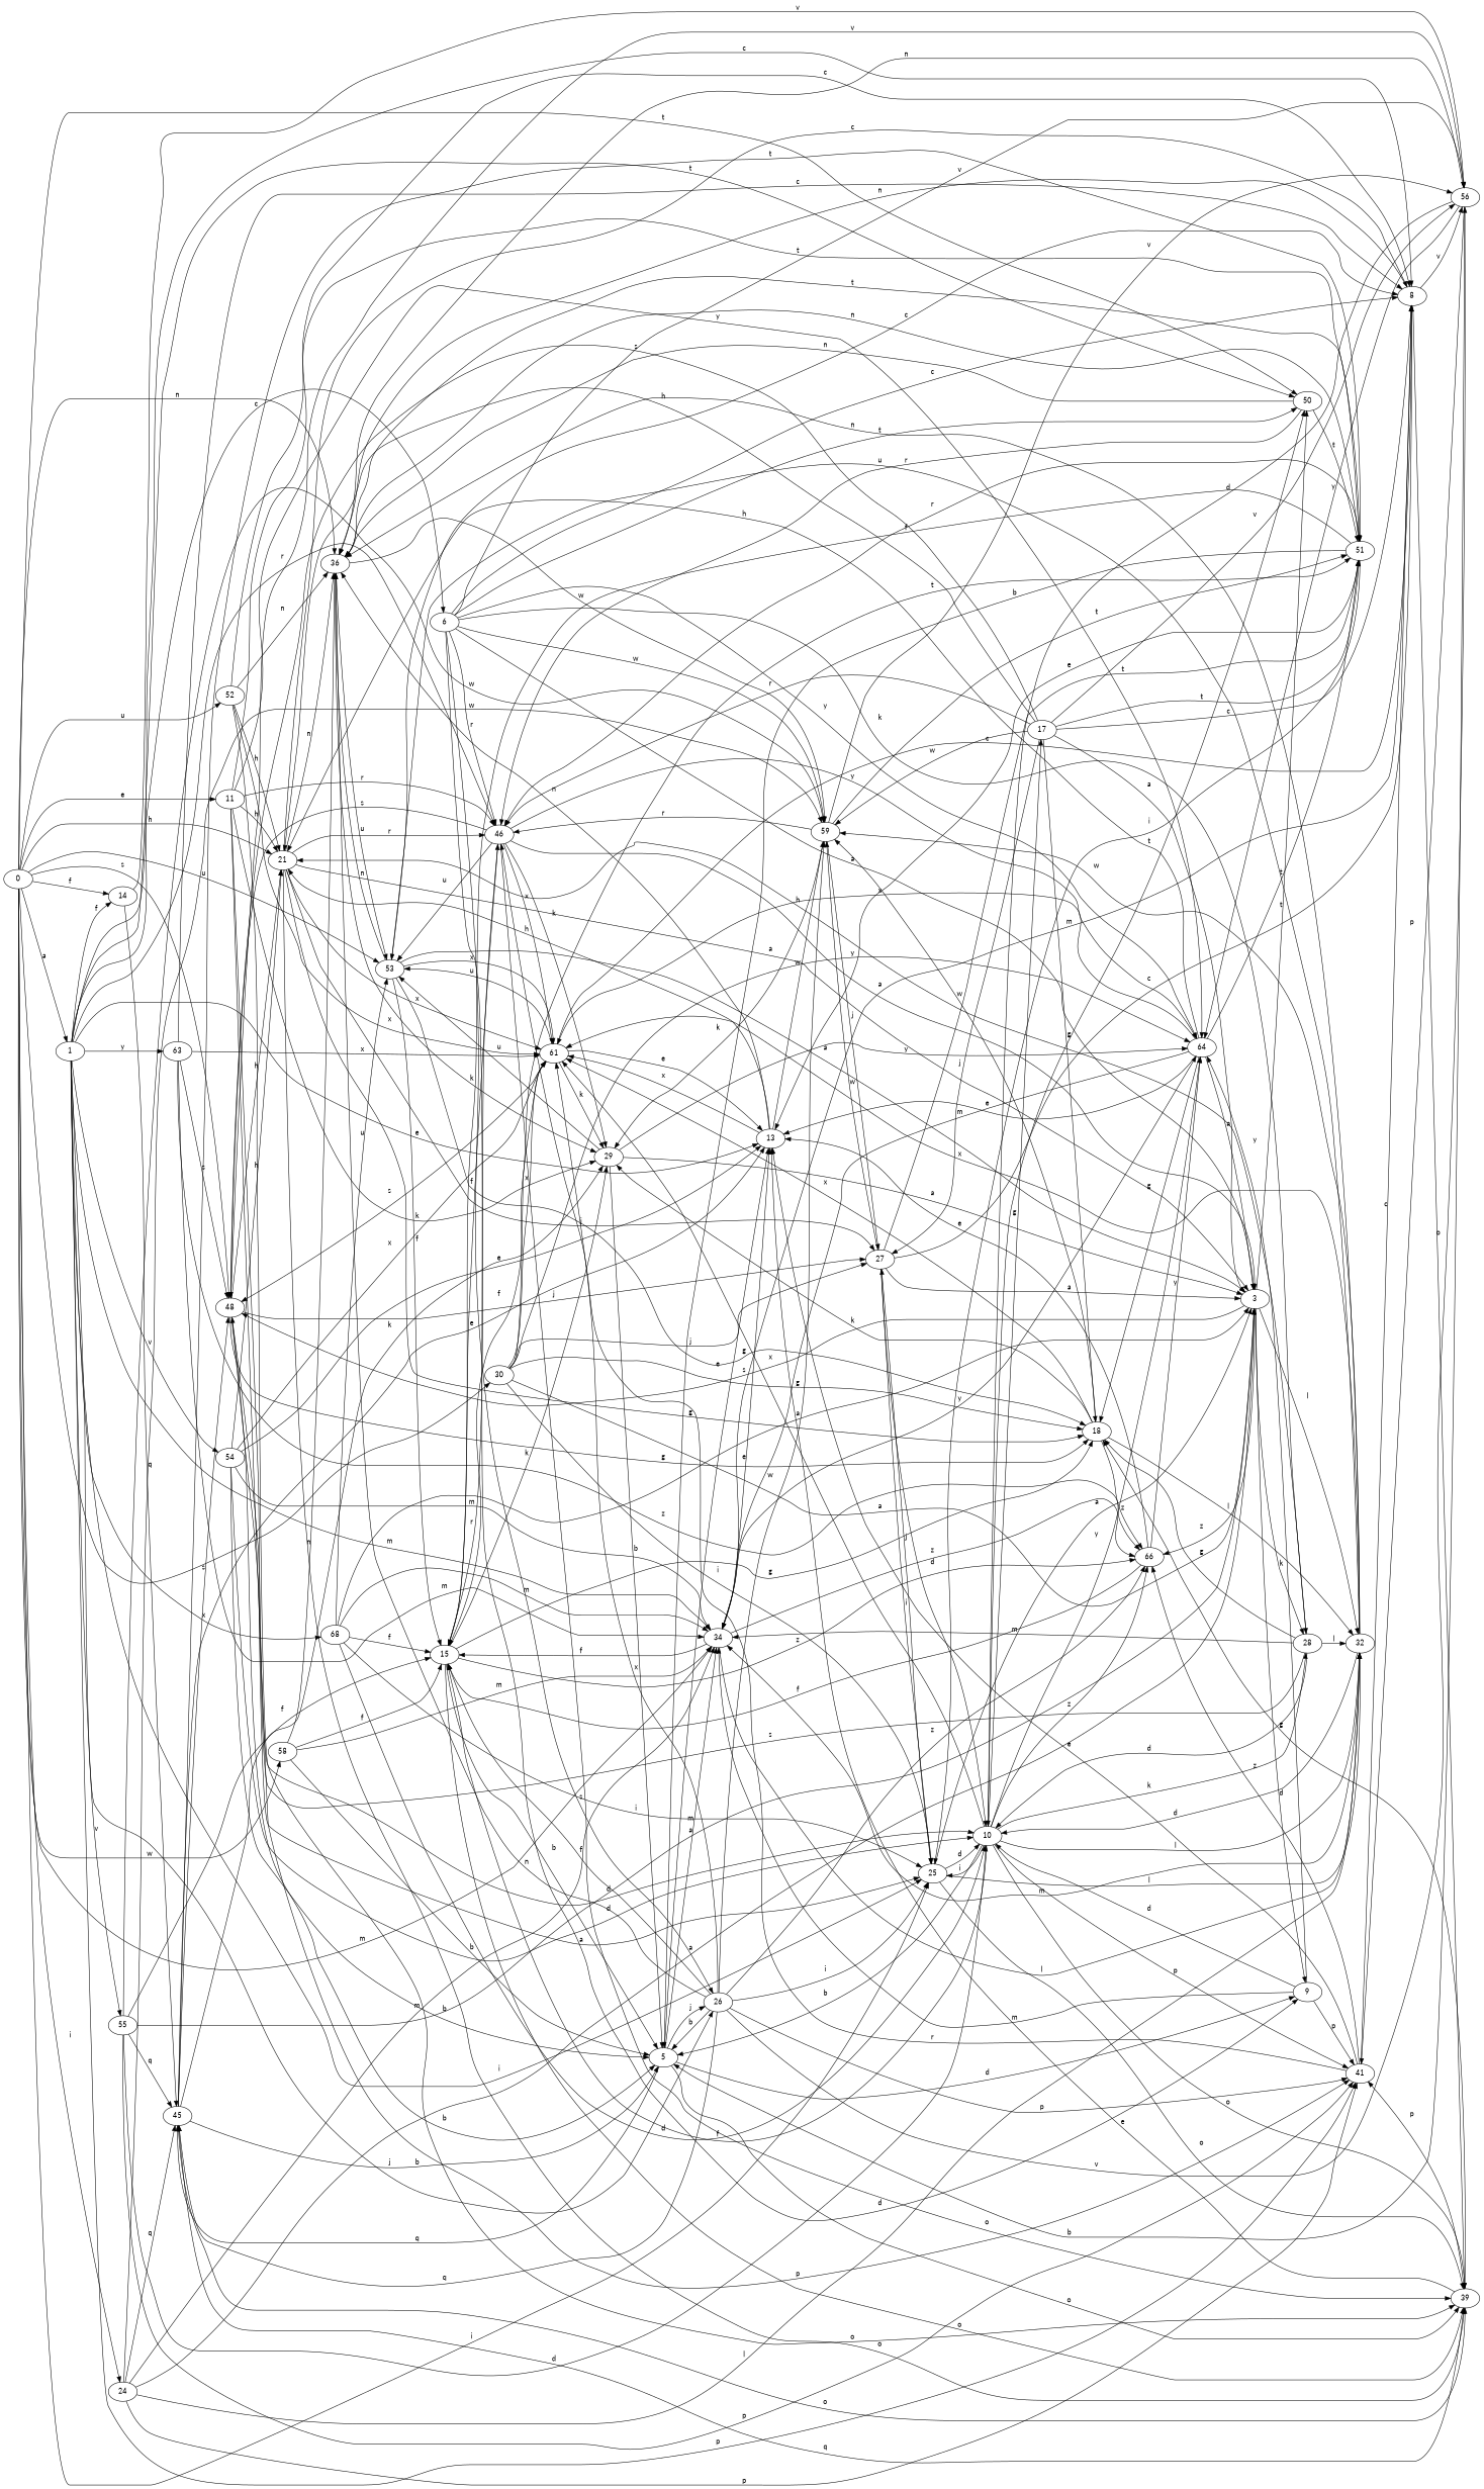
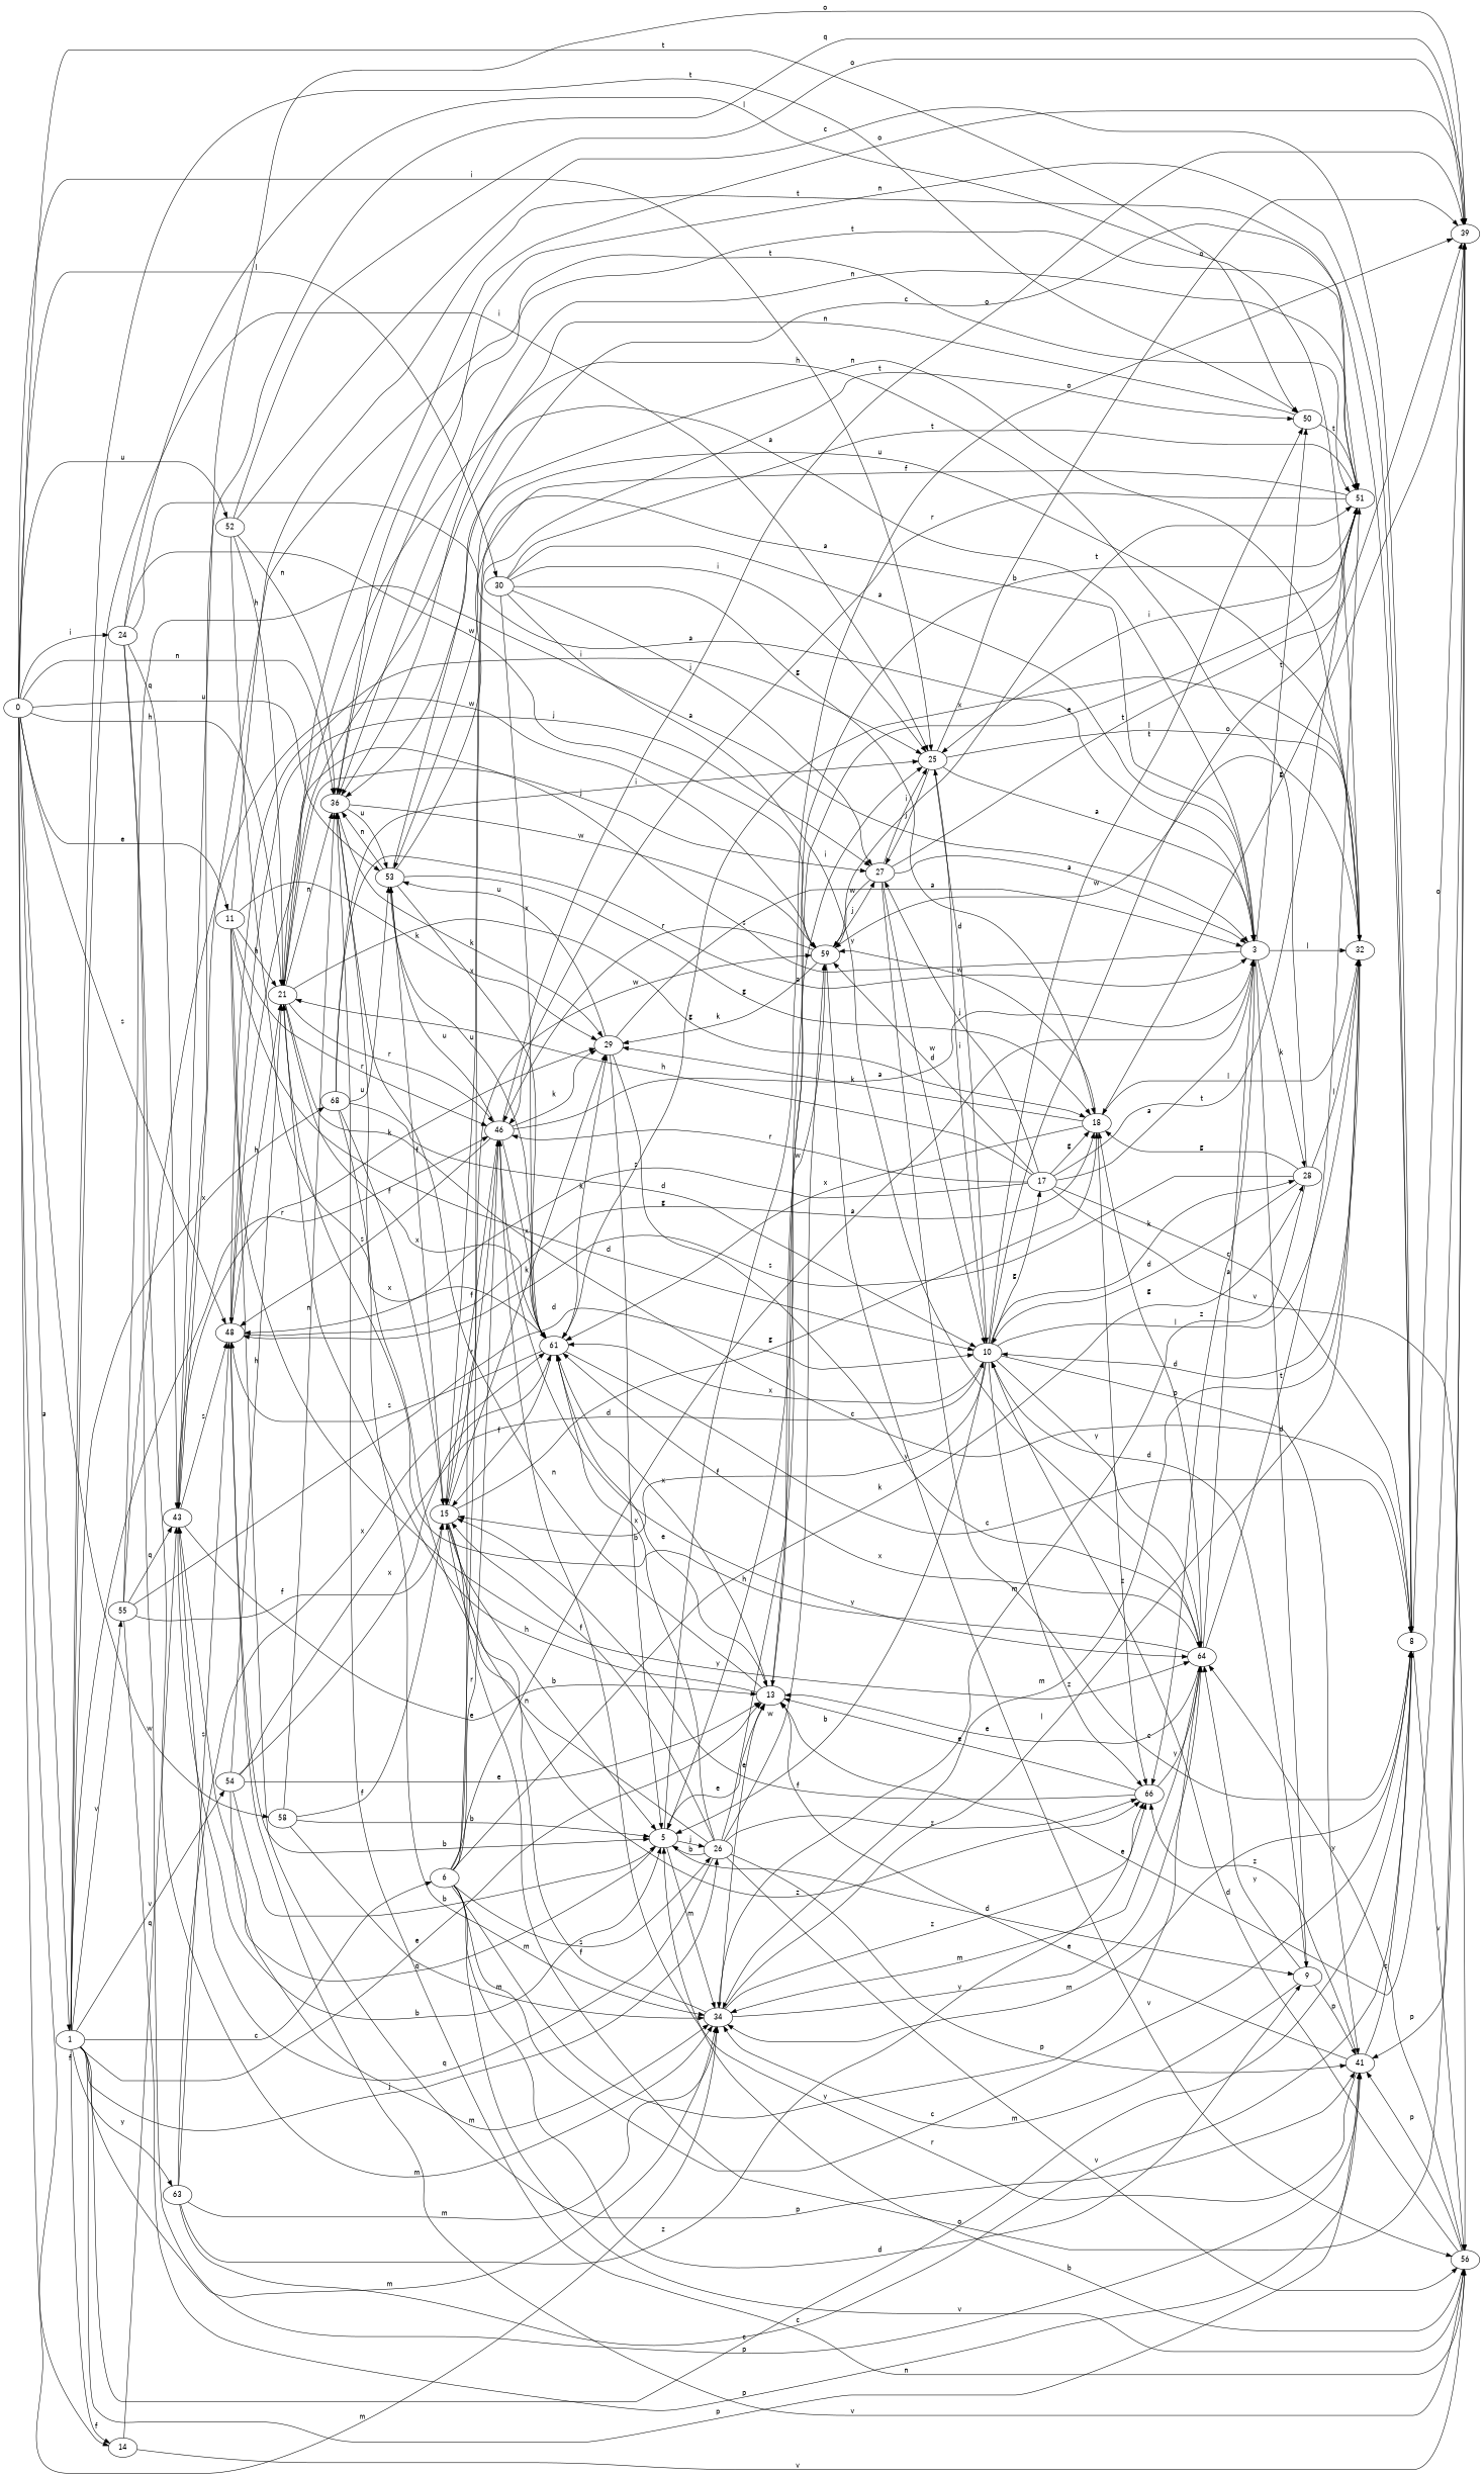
  strict digraph {
    fontname=Lato
    rankdir=LR
    node [fontname=Lato]
    edge [fontname=Lato]
    0
    1
    11
    14
    21
    24
    25
    30
    34
    36
    48
    50
    52
    53
    58
    6
    8
    13
    26
    41
    46
    54
    55
    n24 [label=68]
    63
    64
    10
    29
    51
-   43 [label=45]
+   43
    56
    3
    39
    61
    18
    27
    32
    59
    66
    15
    5
    9
    28
    17
    0 -> 1 [label=a]
    0 -> 11 [label=e]
    0 -> 14 [label=f]
    0 -> 21 [label=h]
    0 -> 24 [label=i]
    0 -> 25 [label=i]
    0 -> 30 [label=l]
    0 -> 34 [label=m]
    0 -> 36 [label=n]
    0 -> 48 [label=s]
    0 -> 50 [label=t]
    0 -> 52 [label=u]
    0 -> 53 [label=u]
    0 -> 58 [label=w]
    1 -> 14 [label=f]
    1 -> 25 [label=i]
    1 -> 34 [label=m]
    1 -> 50 [label=t]
    1 -> 6 [label=c]
    1 -> 8 [label=c]
    1 -> 13 [label=e]
    1 -> 26 [label=j]
    1 -> 41 [label=p]
    1 -> 46 [label=r]
    1 -> 54 [label=v]
    1 -> 55 [label=v]
    1 -> n24 [label=x]
    1 -> 63 [label=y]
    11 -> 21 [label=h]
    11 -> 41 [label=p]
    11 -> 46 [label=r]
    11 -> 64 [label=y]
    11 -> 10 [label=d]
    11 -> 29 [label=k]
    11 -> 51 [label=t]
    14 -> 43 [label=q]
    14 -> 56 [label=v]
    21 -> 36 [label=n]
    21 -> 8 [label=c]
    21 -> 46 [label=r]
    21 -> 3 [label=a]
    21 -> 39 [label=o]
    21 -> 61 [label=x]
    21 -> 18 [label=g]
    21 -> 27 [label=j]
    24 -> 34 [label=m]
    24 -> 41 [label=p]
    24 -> 43 [label=q]
    24 -> 3 [label=a]
    24 -> 32 [label=l]
    24 -> 59 [label=w]
    25 -> 10 [label=d]
    25 -> 3 [label=a]
    25 -> 39 [label=o]
    25 -> 27 [label=j]
    25 -> 32 [label=l]
    30 -> 25 [label=i]
    30 -> 64 [label=y]
    30 -> 51 [label=t]
    30 -> 3 [label=a]
    30 -> 61 [label=x]
    30 -> 18 [label=g]
    30 -> 27 [label=j]
    34 -> 13 [label=e]
    34 -> 64 [label=y]
    34 -> 32 [label=l]
    34 -> 66 [label=z]
    34 -> 15 [label=f]
    36 -> 53 [label=u]
    36 -> 29 [label=k]
    36 -> 51 [label=t]
    36 -> 59 [label=w]
    48 -> 21 [label=h]
-   48 -> 25 [label=a]
+   48 -> 25 [label=i]
    48 -> 56 [label=v]
    48 -> 18 [label=g]
    48 -> 27 [label=j]
    48 -> 5 [label=b]
    50 -> 36 [label=n]
-   50 -> 46 [label=r]
    50 -> 51 [label=t]
    52 -> 21 [label=h]
    52 -> 36 [label=n]
    52 -> 8 [label=c]
    52 -> 39 [label=o]
    52 -> 61 [label=x]
    53 -> 36 [label=n]
    53 -> 8 [label=c]
    53 -> 3 [label=a]
    53 -> 61 [label=x]
    53 -> 18 [label=g]
    53 -> 15 [label=f]
    58 -> 34 [label=m]
    58 -> 36 [label=n]
    58 -> 15 [label=f]
    58 -> 5 [label=b]
    6 -> 50 [label=t]
    6 -> 8 [label=c]
    6 -> 26 [label=s]
    6 -> 46 [label=r]
    6 -> 64 [label=y]
    6 -> 56 [label=v]
    6 -> 3 [label=a]
    6 -> 59 [label=w]
    6 -> 9 [label=d]
    6 -> 28 [label=k]
    8 -> 34 [label=m]
    8 -> 36 [label=n]
    8 -> 56 [label=v]
    8 -> 39 [label=o]
    13 -> 21 [label=h]
    13 -> 36 [label=n]
    13 -> 61 [label=x]
    13 -> 59 [label=w]
    26 -> 25 [label=i]
    26 -> 36 [label=n]
    26 -> 41 [label=p]
    26 -> 43 [label=q]
    26 -> 56 [label=v]
    26 -> 61 [label=x]
    26 -> 59 [label=w]
    26 -> 66 [label=z]
    26 -> 15 [label=f]
    26 -> 5 [label=b]
    41 -> 8 [label=c]
    41 -> 13 [label=e]
    41 -> 46 [label=r]
    41 -> 66 [label=z]
    46 -> 48 [label=s]
    46 -> 53 [label=u]
    46 -> 64 [label=y]
    46 -> 29 [label=k]
    46 -> 3 [label=a]
    46 -> 39 [label=o]
    46 -> 61 [label=x]
    46 -> 15 [label=f]
    54 -> 21 [label=h]
    54 -> 34 [label=m]
    54 -> 13 [label=e]
    54 -> 10 [label=d]
    54 -> 61 [label=x]
    54 -> 5 [label=b]
    55 -> 41 [label=p]
    55 -> 10 [label=d]
    55 -> 43 [label=q]
    55 -> 3 [label=a]
    55 -> 59 [label=w]
    55 -> 15 [label=f]
    n24 -> 25 [label=i]
    n24 -> 34 [label=m]
    n24 -> 53 [label=u]
    n24 -> 10 [label=d]
    n24 -> 3 [label=a]
    n24 -> 15 [label=f]
    63 -> 34 [label=m]
    63 -> 48 [label=s]
    63 -> 8 [label=c]
    63 -> 61 [label=x]
    63 -> 66 [label=z]
    64 -> 21 [label=h]
    64 -> 34 [label=m]
    64 -> 13 [label=e]
    64 -> 51 [label=t]
    64 -> 3 [label=a]
    64 -> 61 [label=x]
    64 -> 18 [label=g]
    10 -> 25 [label=i]
    10 -> 50 [label=t]
    10 -> 41 [label=p]
    10 -> 64 [label=y]
    10 -> 39 [label=o]
    10 -> 61 [label=x]
    10 -> 32 [label=l]
    10 -> 66 [label=z]
    10 -> 15 [label=f]
    10 -> 5 [label=b]
    10 -> 28 [label=k]
    10 -> 17 [label=g]
    29 -> 53 [label=u]
    29 -> 64 [label=y]
    29 -> 3 [label=a]
    29 -> 5 [label=b]
    51 -> 25 [label=i]
    51 -> 36 [label=n]
    51 -> 13 [label=e]
    51 -> 46 [label=r]
    51 -> 15 [label=f]
    51 -> 5 [label=b]
    43 -> 48 [label=s]
    43 -> 13 [label=e]
    43 -> 29 [label=k]
    43 -> 51 [label=t]
    43 -> 39 [label=o]
    43 -> 5 [label=b]
    56 -> 36 [label=n]
    56 -> 41 [label=p]
    56 -> 64 [label=y]
    56 -> 10 [label=d]
    56 -> 5 [label=b]
    3 -> 48 [label=s]
    3 -> 50 [label=t]
    3 -> 32 [label=l]
    3 -> 66 [label=z]
    3 -> 9 [label=d]
    3 -> 28 [label=k]
    39 -> 13 [label=e]
    39 -> 41 [label=p]
    39 -> 43 [label=q]
    39 -> 18 [label=g]
    61 -> 48 [label=s]
    61 -> 53 [label=u]
    61 -> 8 [label=c]
    61 -> 13 [label=e]
    61 -> 29 [label=k]
    61 -> 15 [label=f]
    18 -> 29 [label=k]
    18 -> 61 [label=x]
    18 -> 32 [label=l]
    18 -> 59 [label=w]
    18 -> 66 [label=z]
    27 -> 25 [label=i]
    27 -> 8 [label=c]
    27 -> 10 [label=d]
    27 -> 51 [label=t]
    27 -> 3 [label=a]
    27 -> 59 [label=w]
    32 -> 34 [label=m]
    32 -> 36 [label=n]
    32 -> 53 [label=u]
    32 -> 10 [label=d]
    32 -> 61 [label=x]
    32 -> 59 [label=w]
    59 -> 46 [label=r]
    59 -> 29 [label=k]
    59 -> 51 [label=t]
    59 -> 56 [label=v]
    59 -> 27 [label=j]
    66 -> 13 [label=e]
    66 -> 64 [label=y]
    66 -> 15 [label=f]
    15 -> 46 [label=r]
    15 -> 29 [label=k]
    15 -> 39 [label=o]
    15 -> 18 [label=g]
    15 -> 66 [label=z]
    15 -> 5 [label=b]
    5 -> 34 [label=m]
    5 -> 13 [label=e]
    5 -> 26 [label=j]
    5 -> 43 [label=q]
    5 -> 39 [label=o]
    5 -> 9 [label=d]
    9 -> 34 [label=m]
    9 -> 41 [label=p]
    9 -> 64 [label=y]
    9 -> 10 [label=d]
    28 -> 21 [label=h]
    28 -> 34 [label=m]
    28 -> 48 [label=s]
    28 -> 10 [label=d]
    28 -> 18 [label=g]
    28 -> 32 [label=l]
    17 -> 21 [label=h]
    17 -> 48 [label=s]
    17 -> 8 [label=c]
    17 -> 46 [label=r]
    17 -> 51 [label=t]
    17 -> 56 [label=v]
    17 -> 3 [label=a]
    17 -> 18 [label=g]
    17 -> 27 [label=j]
    17 -> 59 [label=w]
  }
